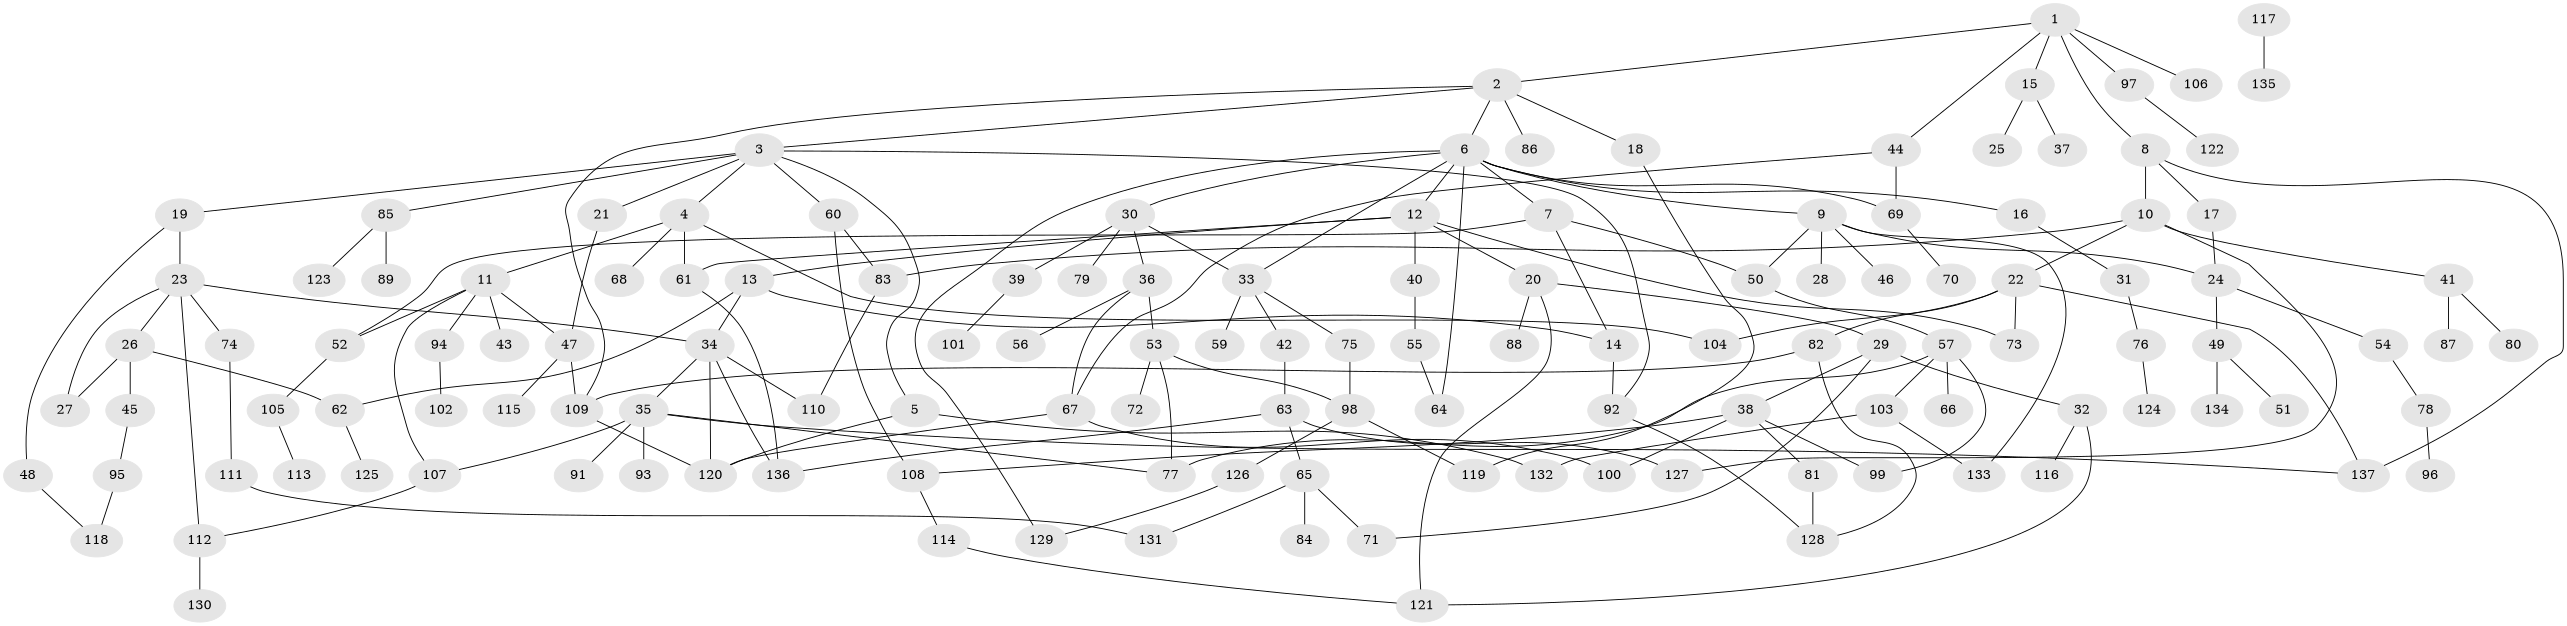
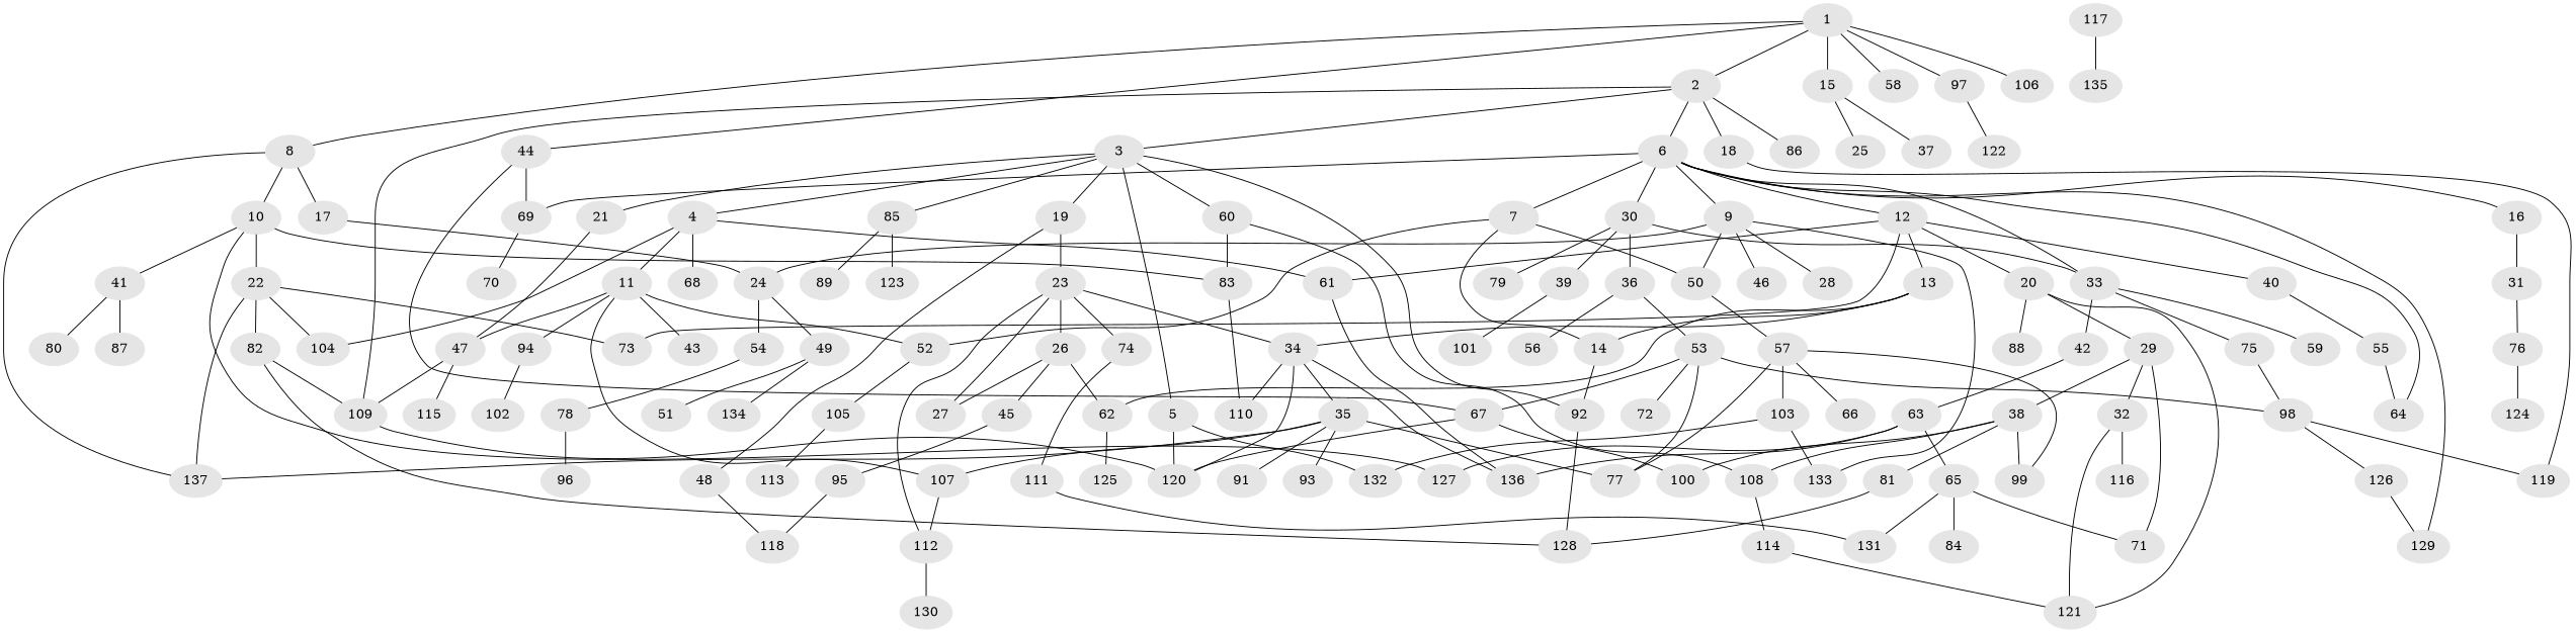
  graph {
    node [color=gray90 style=filled]
    1
    2
    8
    15
    44
+   58
    97
    106
    3
    6
    18
    86
    109
    10
    17
    137
    25
    37
    69
    67
    122
    4
    5
    19
    21
    60
    85
    92
    7
    9
    12
    16
    30
    33
    64
    129
    119
    120
    11
    61
    68
    104
    132
    23
    48
    47
    83
    108
    123
    89
    128
    52
    43
    94
    107
    136
    14
    50
    24
    28
    46
    133
    13
    20
    40
    73
    31
    36
    39
    79
    42
    59
    75
    70
    57
    105
    22
    41
    127
    49
    54
    82
    80
    87
    110
    115
    102
    112
    34
    62
    29
    88
    121
    55
    35
    125
    76
    26
    27
    74
    118
    32
    38
    71
    45
    111
    130
    51
    134
    78
    95
    116
    81
    100
    99
    53
    56
    101
    124
    63
    98
    77
    91
    93
    72
    66
    103
    114
    65
    113
    126
    96
    84
    131
    117
    135
    1 -- 2
    1 -- 8
    1 -- 15
    1 -- 44
+   1 -- 58
    1 -- 97
    1 -- 106
    2 -- 3
    2 -- 6
    2 -- 18
    2 -- 86
    2 -- 109
    8 -- 10
    8 -- 17
    8 -- 137
    15 -- 25
    15 -- 37
    44 -- 69
    44 -- 67
    97 -- 122
    3 -- 4
    3 -- 5
    3 -- 19
    3 -- 21
    3 -- 60
    3 -- 85
    3 -- 92
    6 -- 69
    6 -- 7
    6 -- 9
    6 -- 12
    6 -- 16
    6 -- 30
    6 -- 33
    6 -- 64
    6 -- 129
    18 -- 119
    109 -- 120
    10 -- 83
    10 -- 22
    10 -- 41
    10 -- 127
    17 -- 24
    69 -- 70
    67 -- 120
    67 -- 100
    4 -- 11
    4 -- 61
    4 -- 68
    4 -- 104
    5 -- 120
    5 -- 132
    19 -- 23
    19 -- 48
    21 -- 47
    60 -- 83
    60 -- 108
    85 -- 123
    85 -- 89
    92 -- 128
    7 -- 52
    7 -- 14
    7 -- 50
    9 -- 50
    9 -- 24
    9 -- 28
    9 -- 46
    9 -- 133
    12 -- 61
    12 -- 13
    12 -- 20
    12 -- 40
    12 -- 73
    16 -- 31
    30 -- 33
    30 -- 36
    30 -- 39
    30 -- 79
    33 -- 42
    33 -- 59
    33 -- 75
    11 -- 47
    11 -- 52
    11 -- 43
    11 -- 94
    11 -- 107
    61 -- 136
    23 -- 112
    23 -- 34
    23 -- 26
    23 -- 27
    23 -- 74
    48 -- 118
    47 -- 109
    47 -- 115
    83 -- 110
    108 -- 114
    52 -- 105
    94 -- 102
    107 -- 112
    14 -- 92
    50 -- 57
    24 -- 49
    24 -- 54
    13 -- 14
    13 -- 34
    13 -- 62
    20 -- 29
    20 -- 88
    20 -- 121
    40 -- 55
    31 -- 76
-   36 -- 67
+   53 -- 67
    36 -- 53
    36 -- 56
    39 -- 101
    42 -- 63
    75 -- 98
    57 -- 99
    57 -- 77
    57 -- 66
    57 -- 103
    105 -- 113
    22 -- 137
    22 -- 104
    22 -- 73
    22 -- 82
    41 -- 80
    41 -- 87
    49 -- 51
    49 -- 134
    54 -- 78
    82 -- 109
    82 -- 128
    112 -- 130
    34 -- 120
    34 -- 136
    34 -- 110
    34 -- 35
    62 -- 125
    29 -- 32
    29 -- 38
    29 -- 71
    55 -- 64
    35 -- 137
    35 -- 107
    35 -- 77
    35 -- 91
    35 -- 93
    76 -- 124
    26 -- 62
    26 -- 27
    26 -- 45
    74 -- 111
    32 -- 121
    32 -- 116
    38 -- 108
    38 -- 81
    38 -- 100
    38 -- 99
    45 -- 95
    111 -- 131
    78 -- 96
    95 -- 118
    81 -- 128
    53 -- 98
    53 -- 77
    53 -- 72
    63 -- 136
    63 -- 127
    63 -- 65
    98 -- 119
    98 -- 126
    103 -- 132
    103 -- 133
    114 -- 121
    65 -- 71
    65 -- 84
    65 -- 131
    126 -- 129
    117 -- 135
  }
